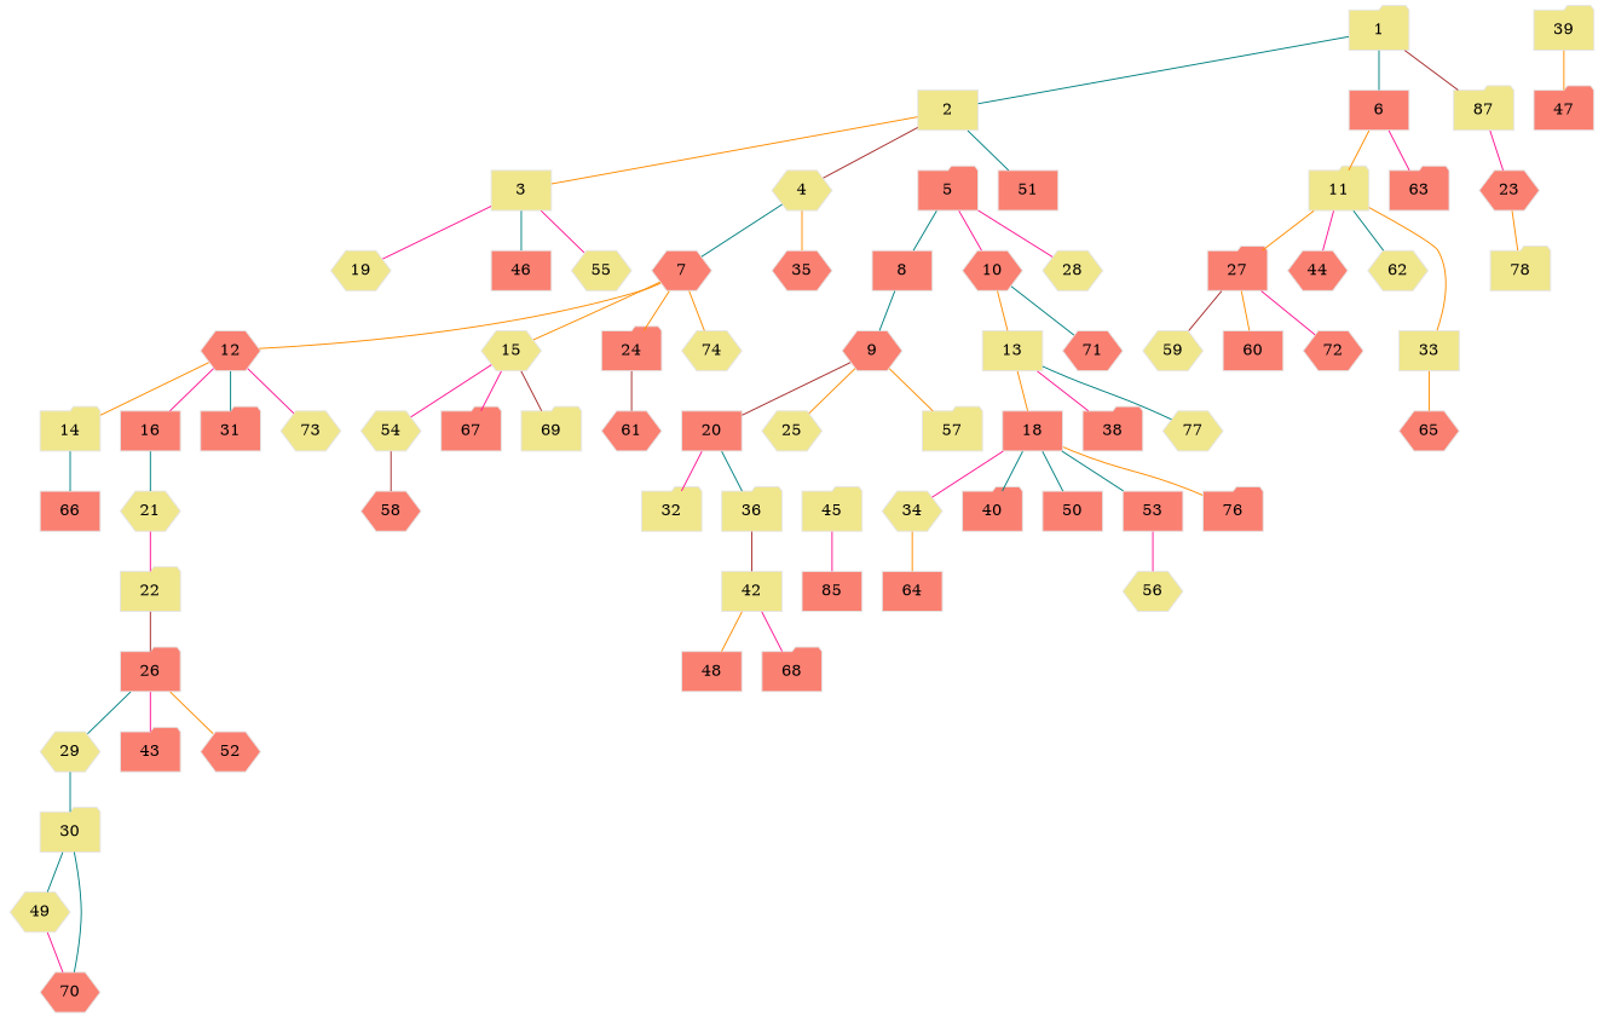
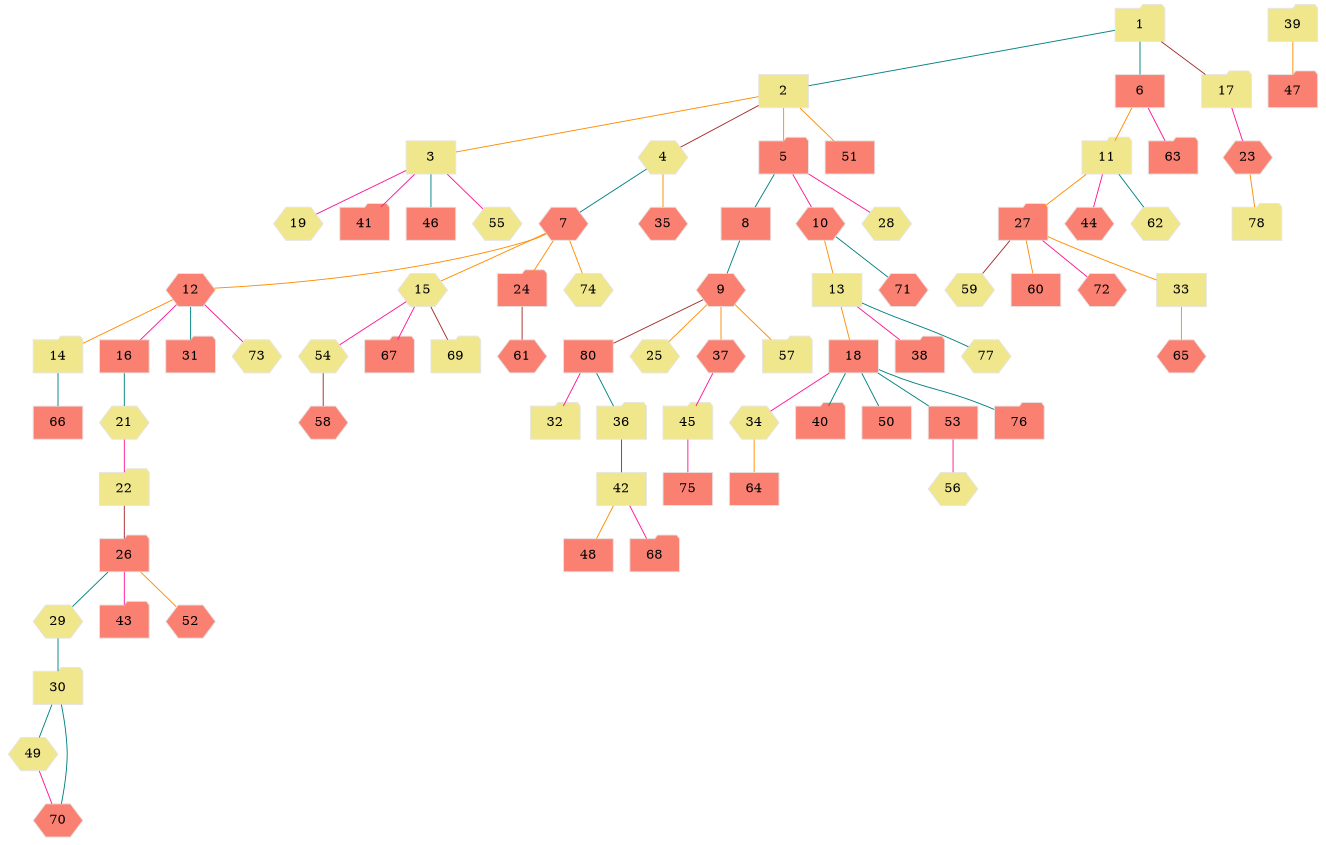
  graph {
    node [color=gray90 fillcolor=salmon shape=hexagon style=filled]
    edge [color=darkorange weight=1.0]
    1 [fillcolor=khaki shape=folder]
    2 [fillcolor=khaki shape=box]
    6 [shape=box]
-   17 [fillcolor=khaki shape=folder label=87]
+   17 [fillcolor=khaki shape=folder]
    3 [fillcolor=khaki shape=box]
    4 [fillcolor=khaki]
    5 [shape=folder]
    51 [shape=box]
    11 [fillcolor=khaki shape=folder]
    63 [shape=folder]
    23
    19 [fillcolor=khaki]
+   41 [shape=folder]
    46 [shape=box]
    55 [fillcolor=khaki]
    7
    35
    8 [shape=box]
    10
    28 [fillcolor=khaki]
    12
    15 [fillcolor=khaki]
    24 [shape=folder]
    74 [fillcolor=khaki]
    9
    13 [fillcolor=khaki shape=box]
    71
    27 [shape=folder]
    44
    62 [fillcolor=khaki]
    14 [fillcolor=khaki shape=folder]
    16 [shape=box]
    31 [shape=folder]
    73 [fillcolor=khaki]
    54 [fillcolor=khaki]
    67 [shape=folder]
    69 [fillcolor=khaki shape=folder]
    61
-   20 [shape=box]
+   20 [shape=box label=80]
    25 [fillcolor=khaki]
+   37
    57 [fillcolor=khaki shape=folder]
    32 [fillcolor=khaki shape=folder]
    36 [fillcolor=khaki shape=folder]
    45 [fillcolor=khaki shape=folder]
    18 [shape=box]
    38 [shape=folder]
    77 [fillcolor=khaki]
    33 [fillcolor=khaki shape=box]
    59 [fillcolor=khaki]
    60 [shape=box]
    72
    66 [shape=box]
    21 [fillcolor=khaki]
    34 [fillcolor=khaki]
    40 [shape=folder]
    50 [shape=box]
    53 [shape=box]
    76 [shape=folder]
    58
    22 [fillcolor=khaki shape=folder]
    78 [fillcolor=khaki shape=folder]
    64 [shape=box]
    56 [fillcolor=khaki]
    42 [fillcolor=khaki shape=box]
    26 [shape=folder]
    29 [fillcolor=khaki]
    43 [shape=folder]
    52
    30 [fillcolor=khaki shape=folder]
    65
    49 [fillcolor=khaki]
    70
    39 [fillcolor=khaki shape=folder]
    47 [shape=folder]
    48 [shape=box]
    68 [shape=folder]
-   75 [shape=box label=85]
+   75 [shape=box]
    1 -- 2 [color=teal]
    1 -- 6 [color=teal]
    1 -- 17 [color=brown]
    2 -- 3
    2 -- 4 [color=brown]
-   2 -- 51 [color=teal]
+   2 -- 5
+   2 -- 51
    6 -- 11
    6 -- 63 [color=deeppink]
    17 -- 23 [color=deeppink]
    3 -- 19 [color=deeppink]
+   3 -- 41 [color=deeppink]
    3 -- 46 [color=teal]
    3 -- 55 [color=deeppink]
    4 -- 7 [color=teal]
    4 -- 35
    5 -- 8 [color=teal]
    5 -- 10 [color=deeppink]
    5 -- 28 [color=deeppink]
    11 -- 27
    11 -- 44 [color=deeppink]
    11 -- 62 [color=teal]
    23 -- 78
    7 -- 12
    7 -- 15
    7 -- 24
    7 -- 74
    8 -- 9 [color=teal]
    10 -- 13
    10 -- 71 [color=teal]
    12 -- 14
    12 -- 16 [color=deeppink]
    12 -- 31 [color=teal]
    12 -- 73 [color=deeppink]
    15 -- 54 [color=deeppink]
    15 -- 67 [color=deeppink]
    15 -- 69 [color=brown]
    24 -- 61 [color=brown]
    9 -- 20 [color=brown]
    9 -- 25
+   9 -- 37
    9 -- 57
    13 -- 18
    13 -- 38 [color=deeppink]
    13 -- 77 [color=teal]
-   11 -- 33
+   27 -- 33
    27 -- 59 [color=brown]
    27 -- 60
    27 -- 72 [color=deeppink]
    14 -- 66 [color=teal]
    16 -- 21 [color=teal]
    54 -- 58 [color=brown]
    20 -- 32 [color=deeppink]
    20 -- 36 [color=teal]
+   37 -- 45 [color=deeppink]
    36 -- 42 [color=brown]
    45 -- 75 [color=deeppink]
    18 -- 34 [color=deeppink]
    18 -- 40 [color=teal]
    18 -- 50 [color=teal]
    18 -- 53 [color=teal]
-   18 -- 76
+   18 -- 76 [color=teal]
    33 -- 65
    21 -- 22 [color=deeppink]
    34 -- 64
    53 -- 56 [color=deeppink]
    22 -- 26 [color=brown]
    42 -- 48
    42 -- 68 [color=deeppink]
    26 -- 29 [color=teal]
    26 -- 43 [color=deeppink]
    26 -- 52
    29 -- 30 [color=teal]
    30 -- 49 [color=teal]
    30 -- 70 [color=teal]
    49 -- 70 [color=deeppink]
    39 -- 47
  }
